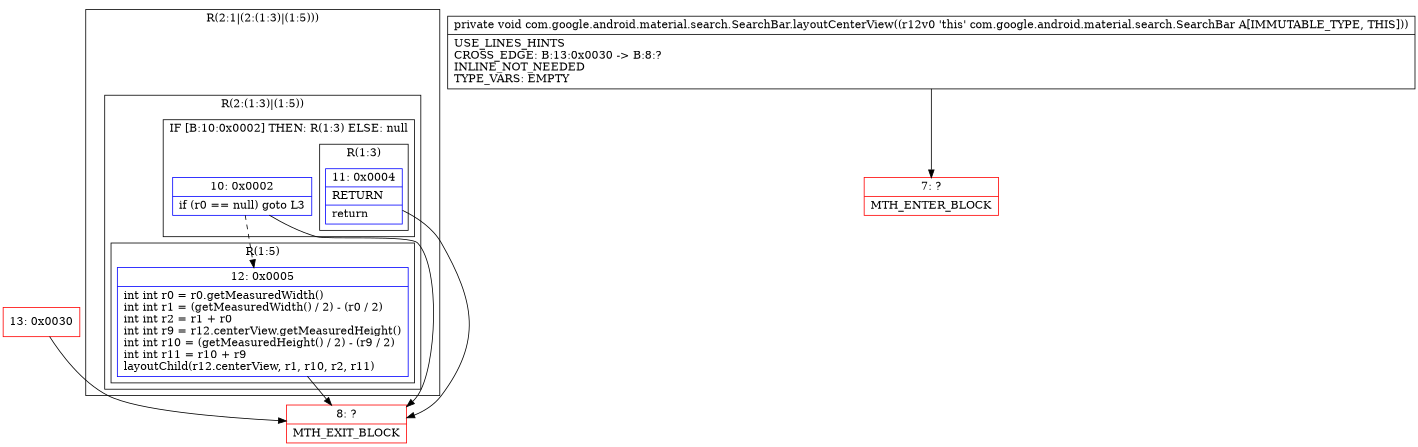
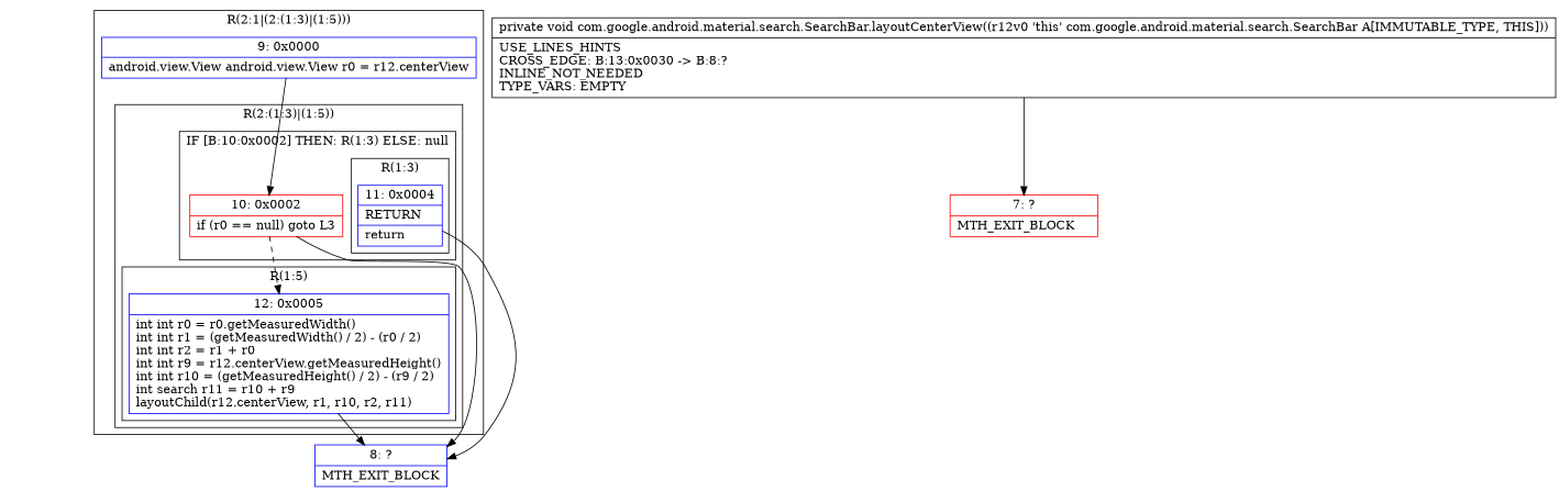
  digraph {
    node [color=blue shape=record]
    n1 [label="{11\:\ 0x0004|RETURN\l|return\l}"]
-   n2 [label="{10\:\ 0x0002|if (r0 == null) goto L3\l}"]
-   n3 [label="{12\:\ 0x0005|int int r0 = r0.getMeasuredWidth()\lint int r1 = (getMeasuredWidth() \/ 2) \- (r0 \/ 2)\lint int r2 = r1 + r0\lint int r9 = r12.centerView.getMeasuredHeight()\lint int r10 = (getMeasuredHeight() \/ 2) \- (r9 \/ 2)\lint int r11 = r10 + r9\llayoutChild(r12.centerView, r1, r10, r2, r11)\l}"]
-   n5 [color=red label="{8\:\ ?|MTH_EXIT_BLOCK\l}"]
-   n6 [color=red label="{13\:\ 0x0030}"]
-   n7 [color=red label="{7\:\ ?|MTH_ENTER_BLOCK\l}"]
+   n2 [color=red label="{10\:\ 0x0002|if (r0 == null) goto L3\l}"]
+   n3 [label="{12\:\ 0x0005|int int r0 = r0.getMeasuredWidth()\lint int r1 = (getMeasuredWidth() \/ 2) \- (r0 \/ 2)\lint int r2 = r1 + r0\lint int r9 = r12.centerView.getMeasuredHeight()\lint int r10 = (getMeasuredHeight() \/ 2) \- (r9 \/ 2)\lint search r11 = r10 + r9\llayoutChild(r12.centerView, r1, r10, r2, r11)\l}"]
+   n4 [label="{9\:\ 0x0000|android.view.View android.view.View r0 = r12.centerView\l}"]
+   n5 [label="{8\:\ ?|MTH_EXIT_BLOCK\l}"]
+   n7 [color=red label="{7\:\ ?|MTH_EXIT_BLOCK\l}"]
    n8 [label="{private void com.google.android.material.search.SearchBar.layoutCenterView((r12v0 'this' com.google.android.material.search.SearchBar A[IMMUTABLE_TYPE, THIS]))  | USE_LINES_HINTS\lCROSS_EDGE: B:13:0x0030 \-\> B:8:?\lINLINE_NOT_NEEDED\lTYPE_VARS: EMPTY\l}" color=""]
    subgraph cluster_1 {
      label="R(2:1|(2:(1:3)|(1:5)))"
+     n4
      subgraph cluster_2 {
        label="R(2:(1:3)|(1:5))"
        subgraph cluster_3 {
          label="IF [B:10:0x0002] THEN: R(1:3) ELSE: null"
          n2
          subgraph cluster_4 {
            label="R(1:3)"
            n1
          }
        }
        subgraph cluster_5 {
          label="R(1:5)"
          n3
        }
      }
    }
    n1 -> n5
    n2 -> n3 [style=dashed]
    n2 -> n5
    n3 -> n5
-   n6 -> n5
+   n4 -> n2
    n8 -> n7
  }
